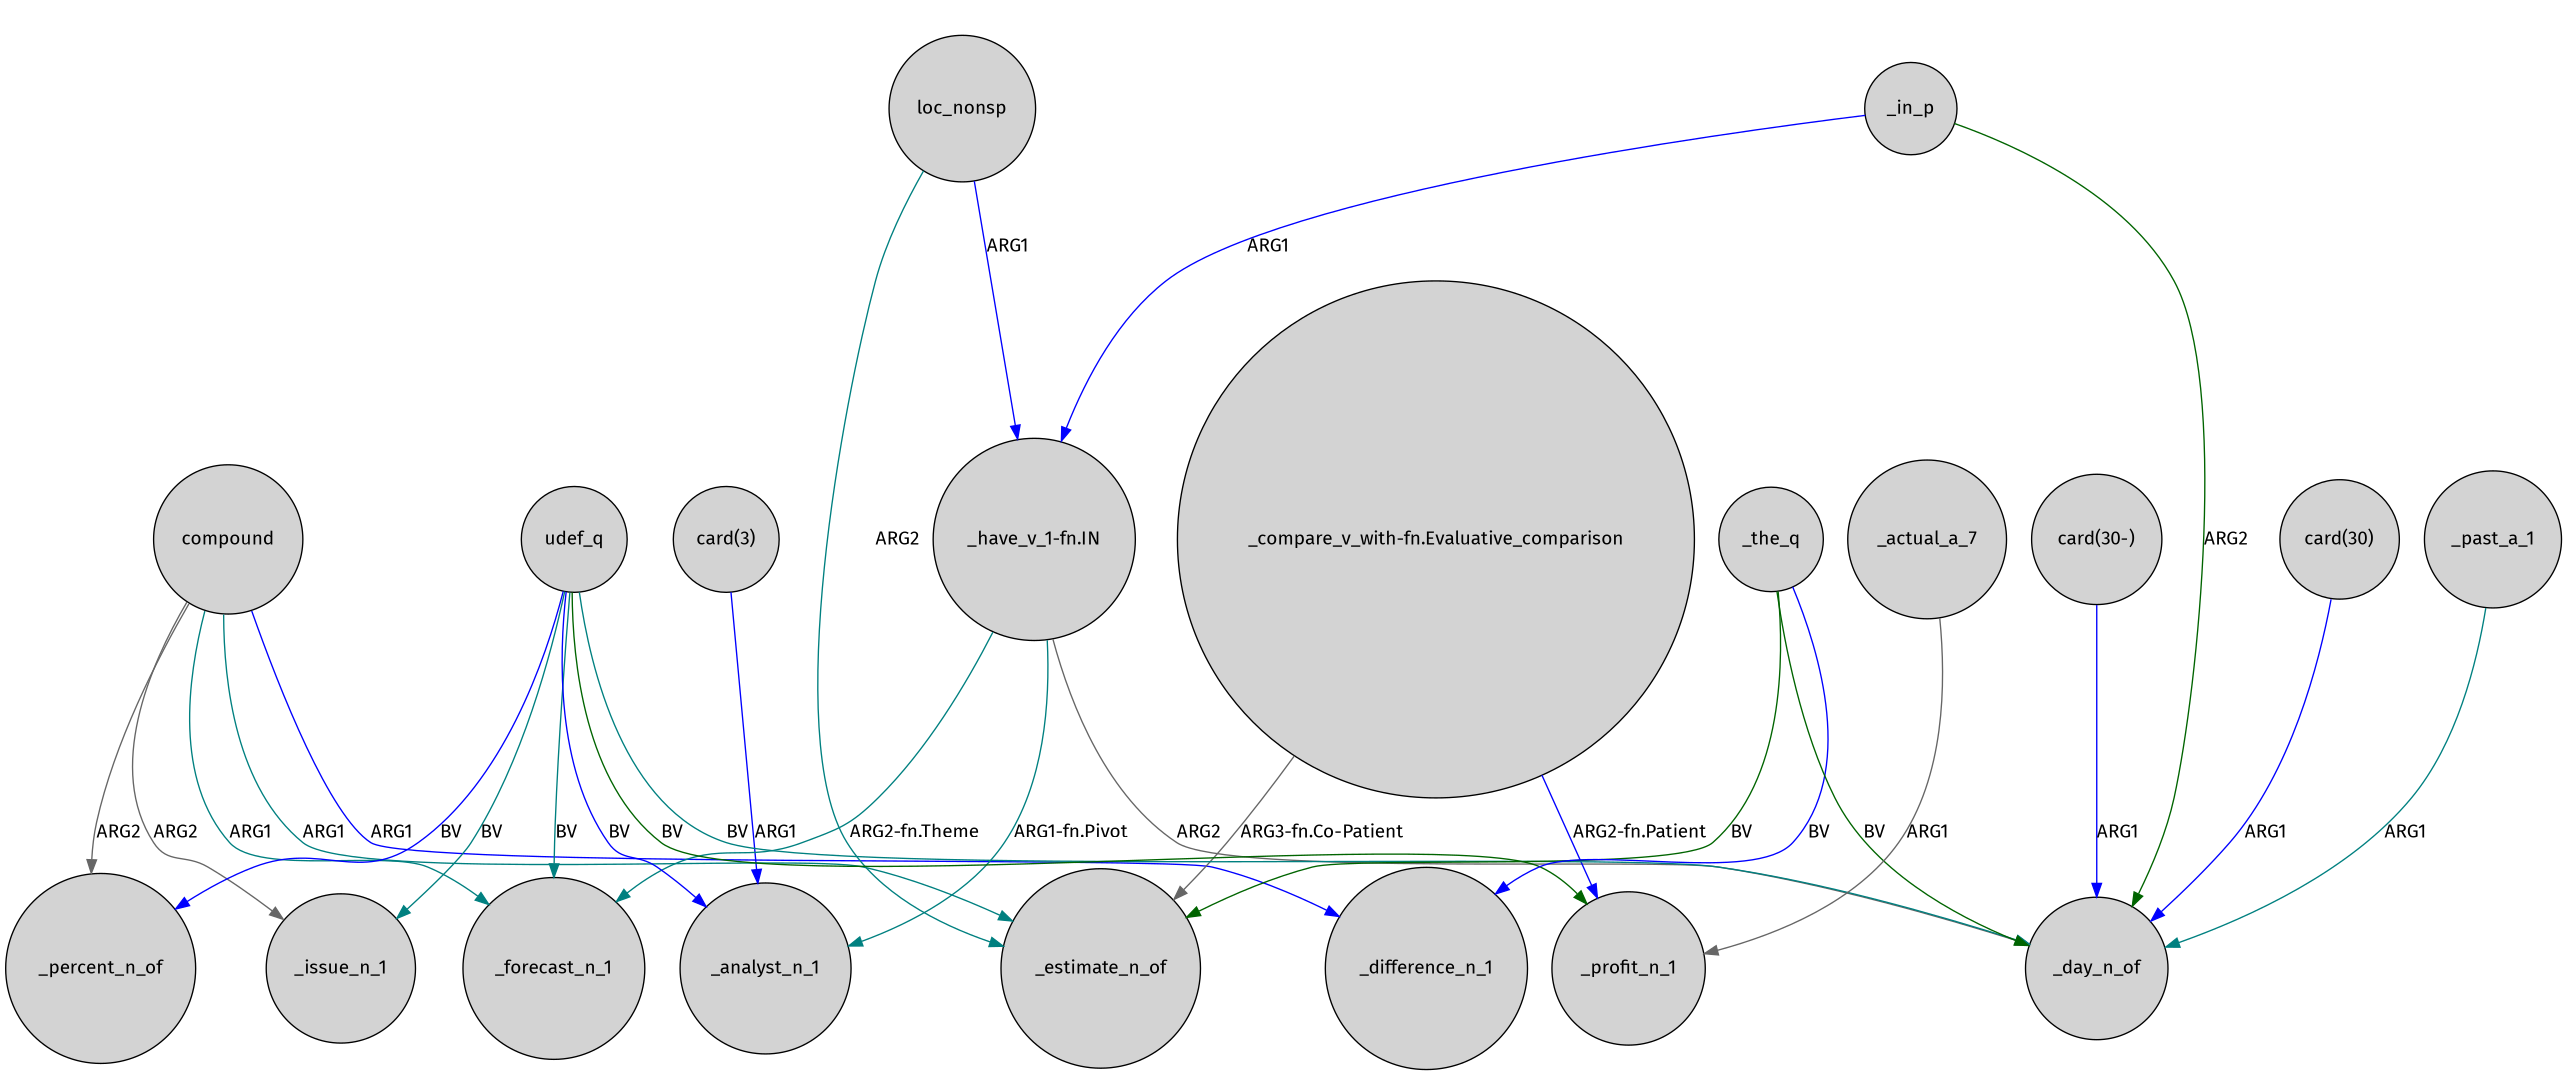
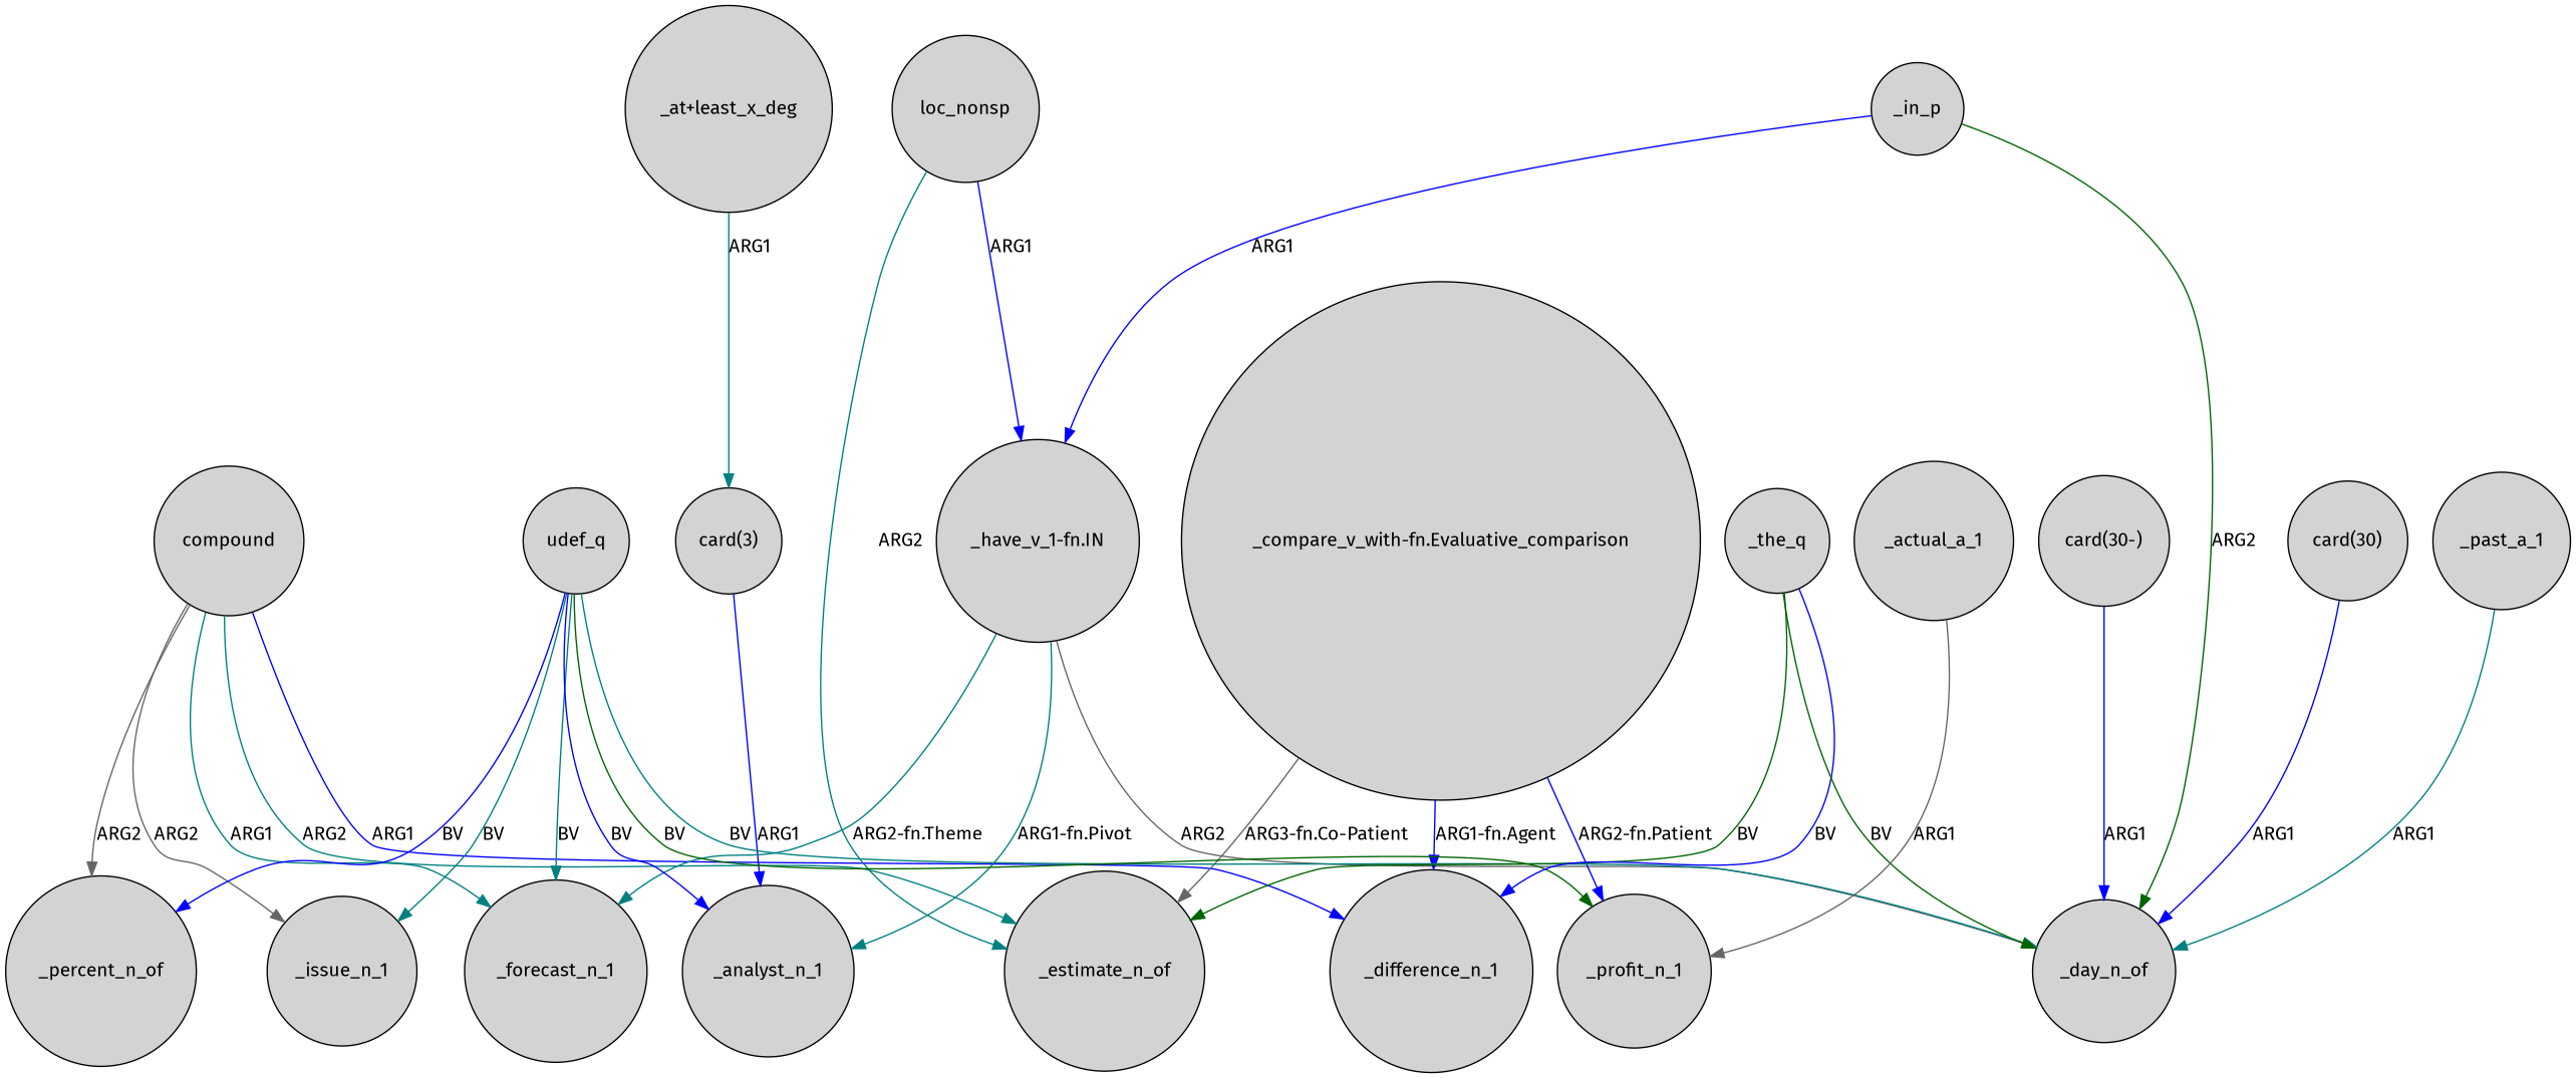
  digraph {
    fontname="Fira Sans"
    node [fontname="Fira Sans" shape=circle style=filled]
    edge [color=blue fontname="Fira Sans"]
    compound
    _estimate_n_of
    _percent_n_of
    _difference_n_1
    _issue_n_1
    _forecast_n_1
+   "_at+least_x_deg"
    "card(3)"
    _analyst_n_1
    loc_nonsp
    "_have_v_1-fn.IN"
    _day_n_of
    "_compare_v_with-fn.Evaluative_comparison"
    _profit_n_1
    udef_q
    "card(30-)"
    _in_p
    _the_q
-   _actual_a_1 [label=_actual_a_7]
+   _actual_a_1
    "card(30)"
    _past_a_1
-   compound -> _estimate_n_of [color=teal label=ARG1]
+   compound -> _estimate_n_of [color=teal label=ARG2]
    compound -> _percent_n_of [color=gray40 label=ARG2]
    compound -> _difference_n_1 [label=ARG1]
    compound -> _issue_n_1 [color=gray40 label=ARG2]
    compound -> _forecast_n_1 [color=teal label=ARG1]
+   "_at+least_x_deg" -> "card(3)" [color=teal label=ARG1]
    "card(3)" -> _analyst_n_1 [label=ARG1]
    loc_nonsp -> _estimate_n_of [color=teal label=ARG2]
    loc_nonsp -> "_have_v_1-fn.IN" [label=ARG1]
    "_have_v_1-fn.IN" -> _forecast_n_1 [color=teal label="ARG2-fn.Theme"]
    "_have_v_1-fn.IN" -> _analyst_n_1 [color=teal label="ARG1-fn.Pivot"]
    "_have_v_1-fn.IN" -> _day_n_of [color=gray40 label=ARG2]
    "_compare_v_with-fn.Evaluative_comparison" -> _estimate_n_of [color=gray40 label="ARG3-fn.Co-Patient"]
+   "_compare_v_with-fn.Evaluative_comparison" -> _difference_n_1 [label="ARG1-fn.Agent"]
    "_compare_v_with-fn.Evaluative_comparison" -> _profit_n_1 [label="ARG2-fn.Patient"]
    udef_q -> _percent_n_of [label=BV]
    udef_q -> _issue_n_1 [color=teal label=BV]
    udef_q -> _forecast_n_1 [color=teal label=BV]
    udef_q -> _analyst_n_1 [label=BV]
    udef_q -> _day_n_of [color=teal label=BV]
    udef_q -> _profit_n_1 [color=darkgreen label=BV]
    "card(30-)" -> _day_n_of [label=ARG1]
    _in_p -> "_have_v_1-fn.IN" [label=ARG1]
    _in_p -> _day_n_of [color=darkgreen label=ARG2]
    _the_q -> _estimate_n_of [color=darkgreen label=BV]
    _the_q -> _difference_n_1 [label=BV]
    _the_q -> _day_n_of [color=darkgreen label=BV]
    _actual_a_1 -> _profit_n_1 [color=gray40 label=ARG1]
    "card(30)" -> _day_n_of [label=ARG1]
    _past_a_1 -> _day_n_of [color=teal label=ARG1]
  }
